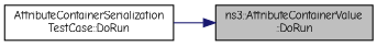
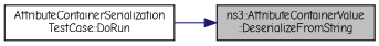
  digraph {
    rankdir=RL
    fontname="Comic Neue"
    node [color=black fontname="Comic Neue" fontsize=10 shape=record style=filled]
-   n1 [fillcolor=grey75 fontcolor=black height=0.2 label="ns3::AttributeContainerValue\l::DoRun" width=0.4]
+   n1 [fillcolor=grey75 fontcolor=black height=0.2 label="ns3::AttributeContainerValue\l::DeserializeFromString" width=0.4]
    n2 [fillcolor=white height=0.2 label="AttributeContainerSerialization\lTestCase::DoRun" width=0.4]
    n1 -> n2 [color=midnightblue dir=back fontname="Comic Neue" fontsize=10 labelfontname=Helvetica labelfontsize=10 style=solid]
  }
